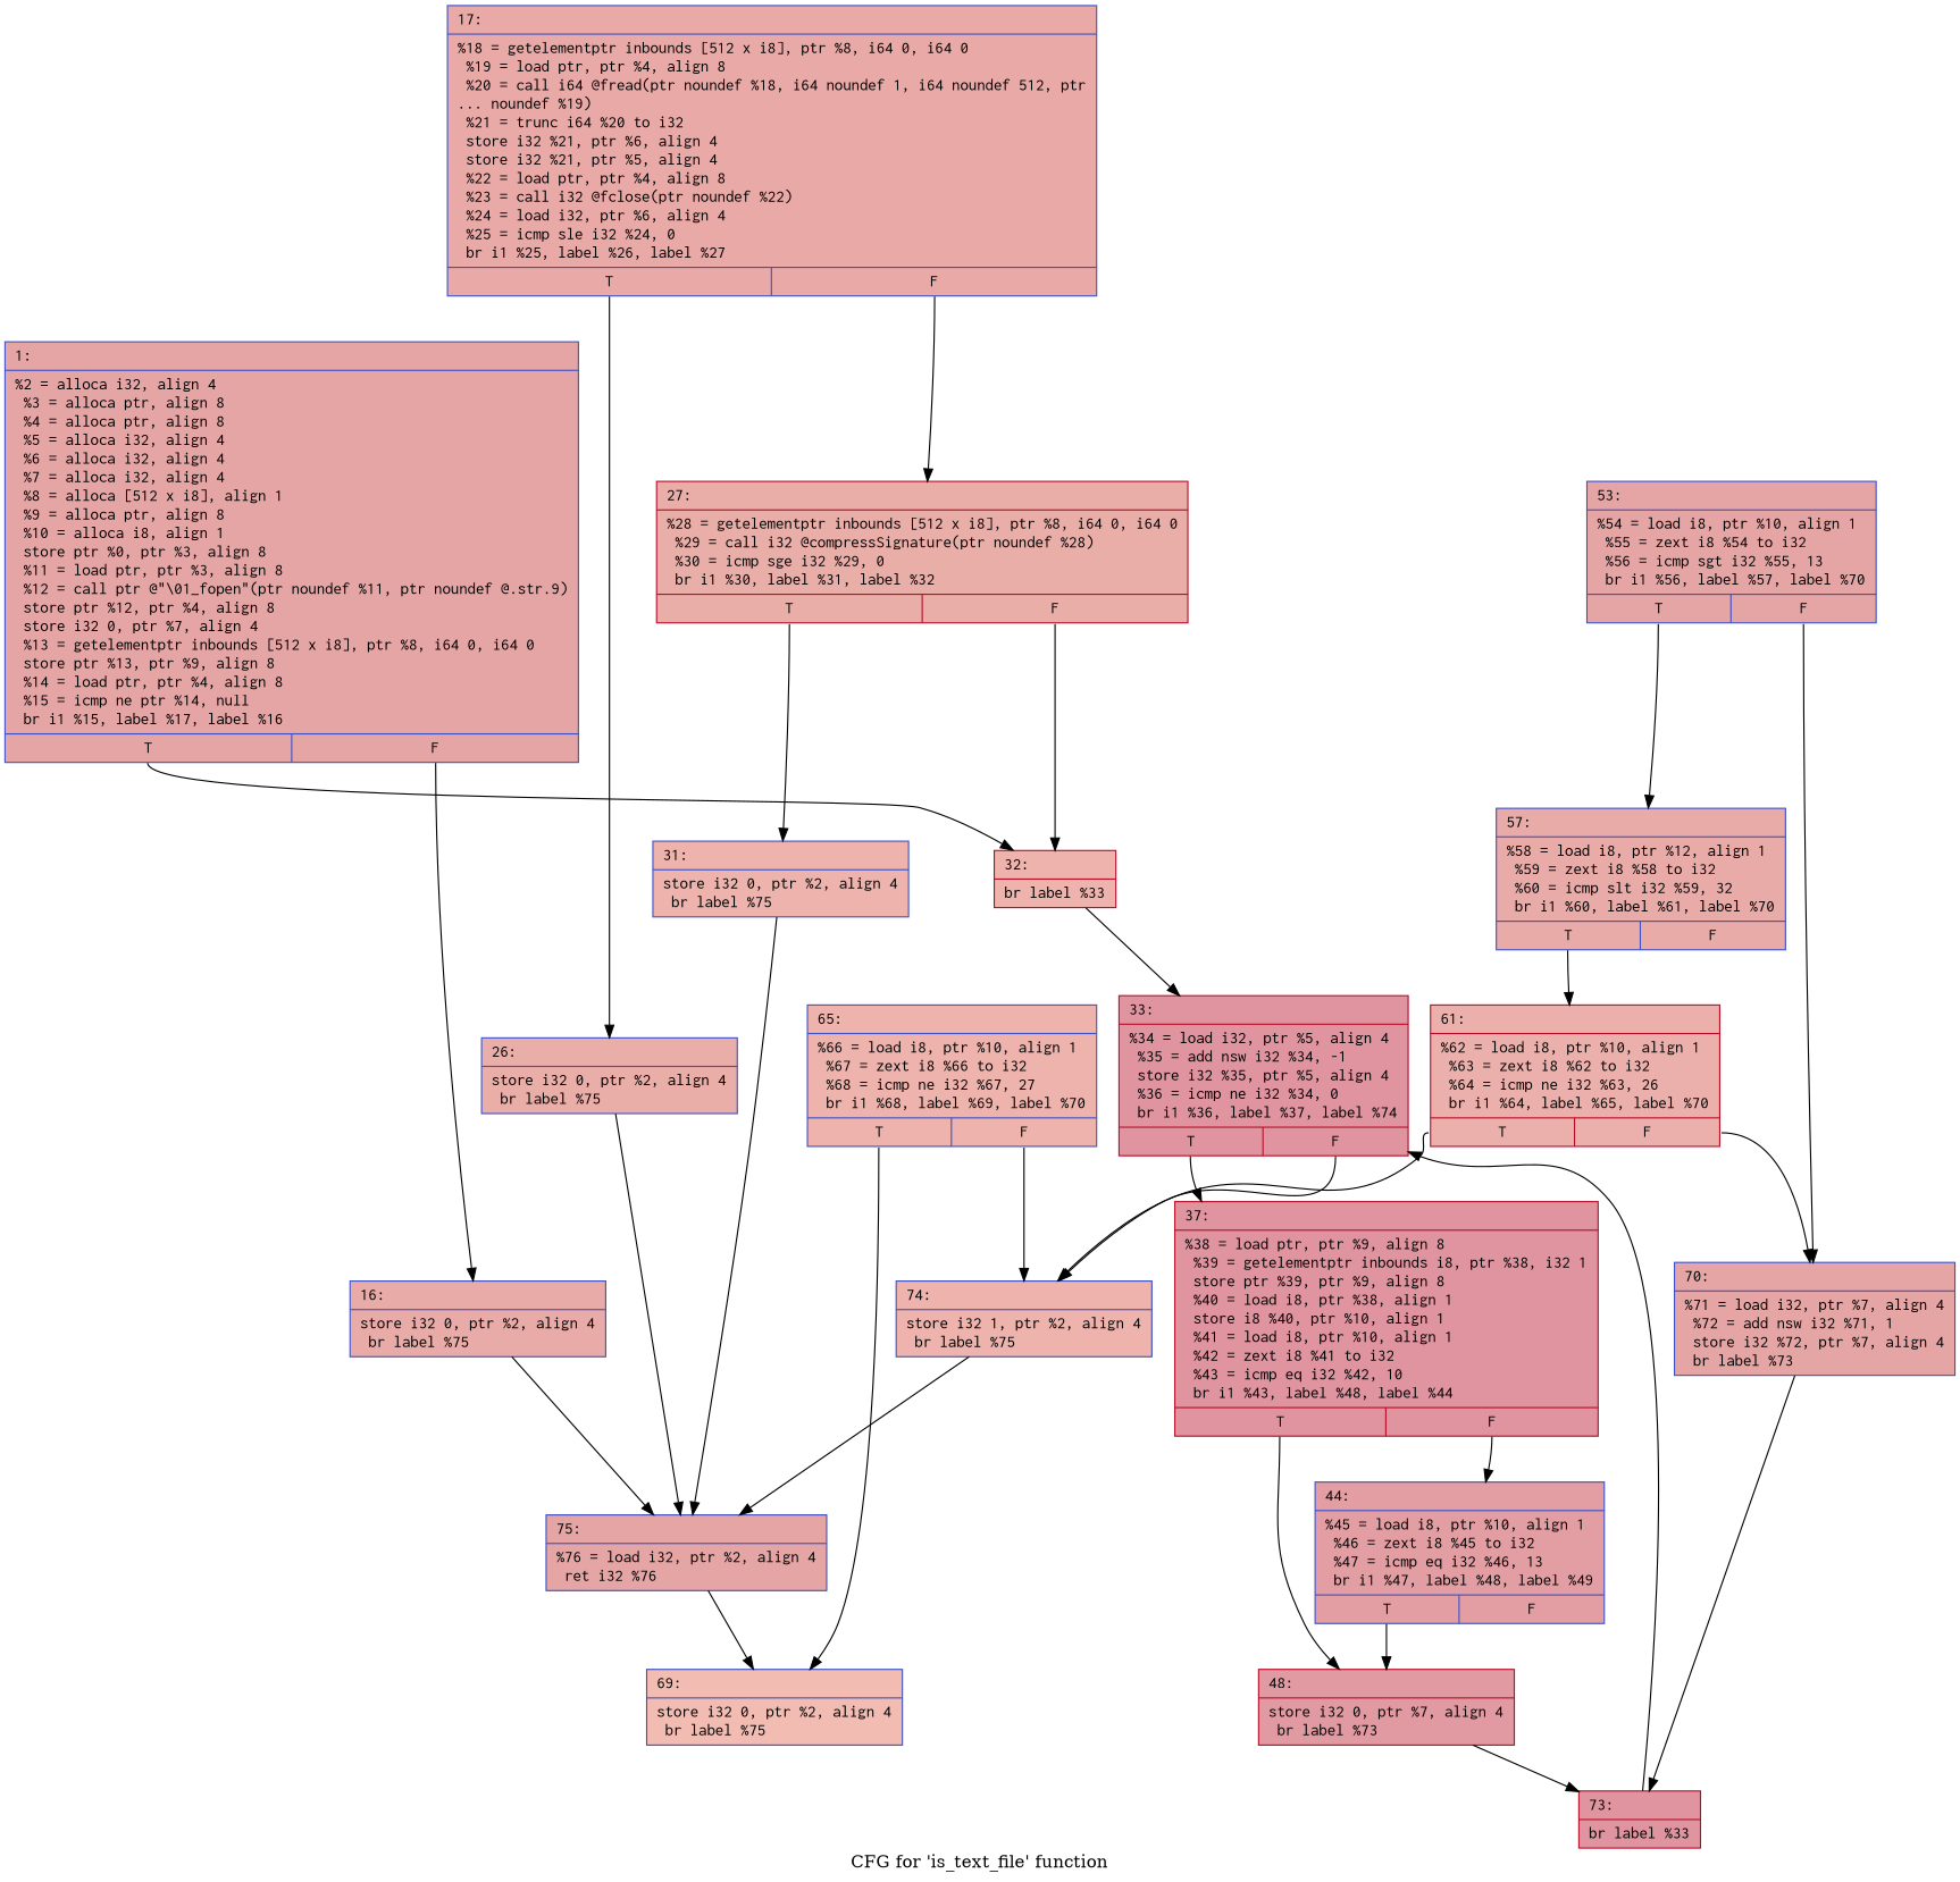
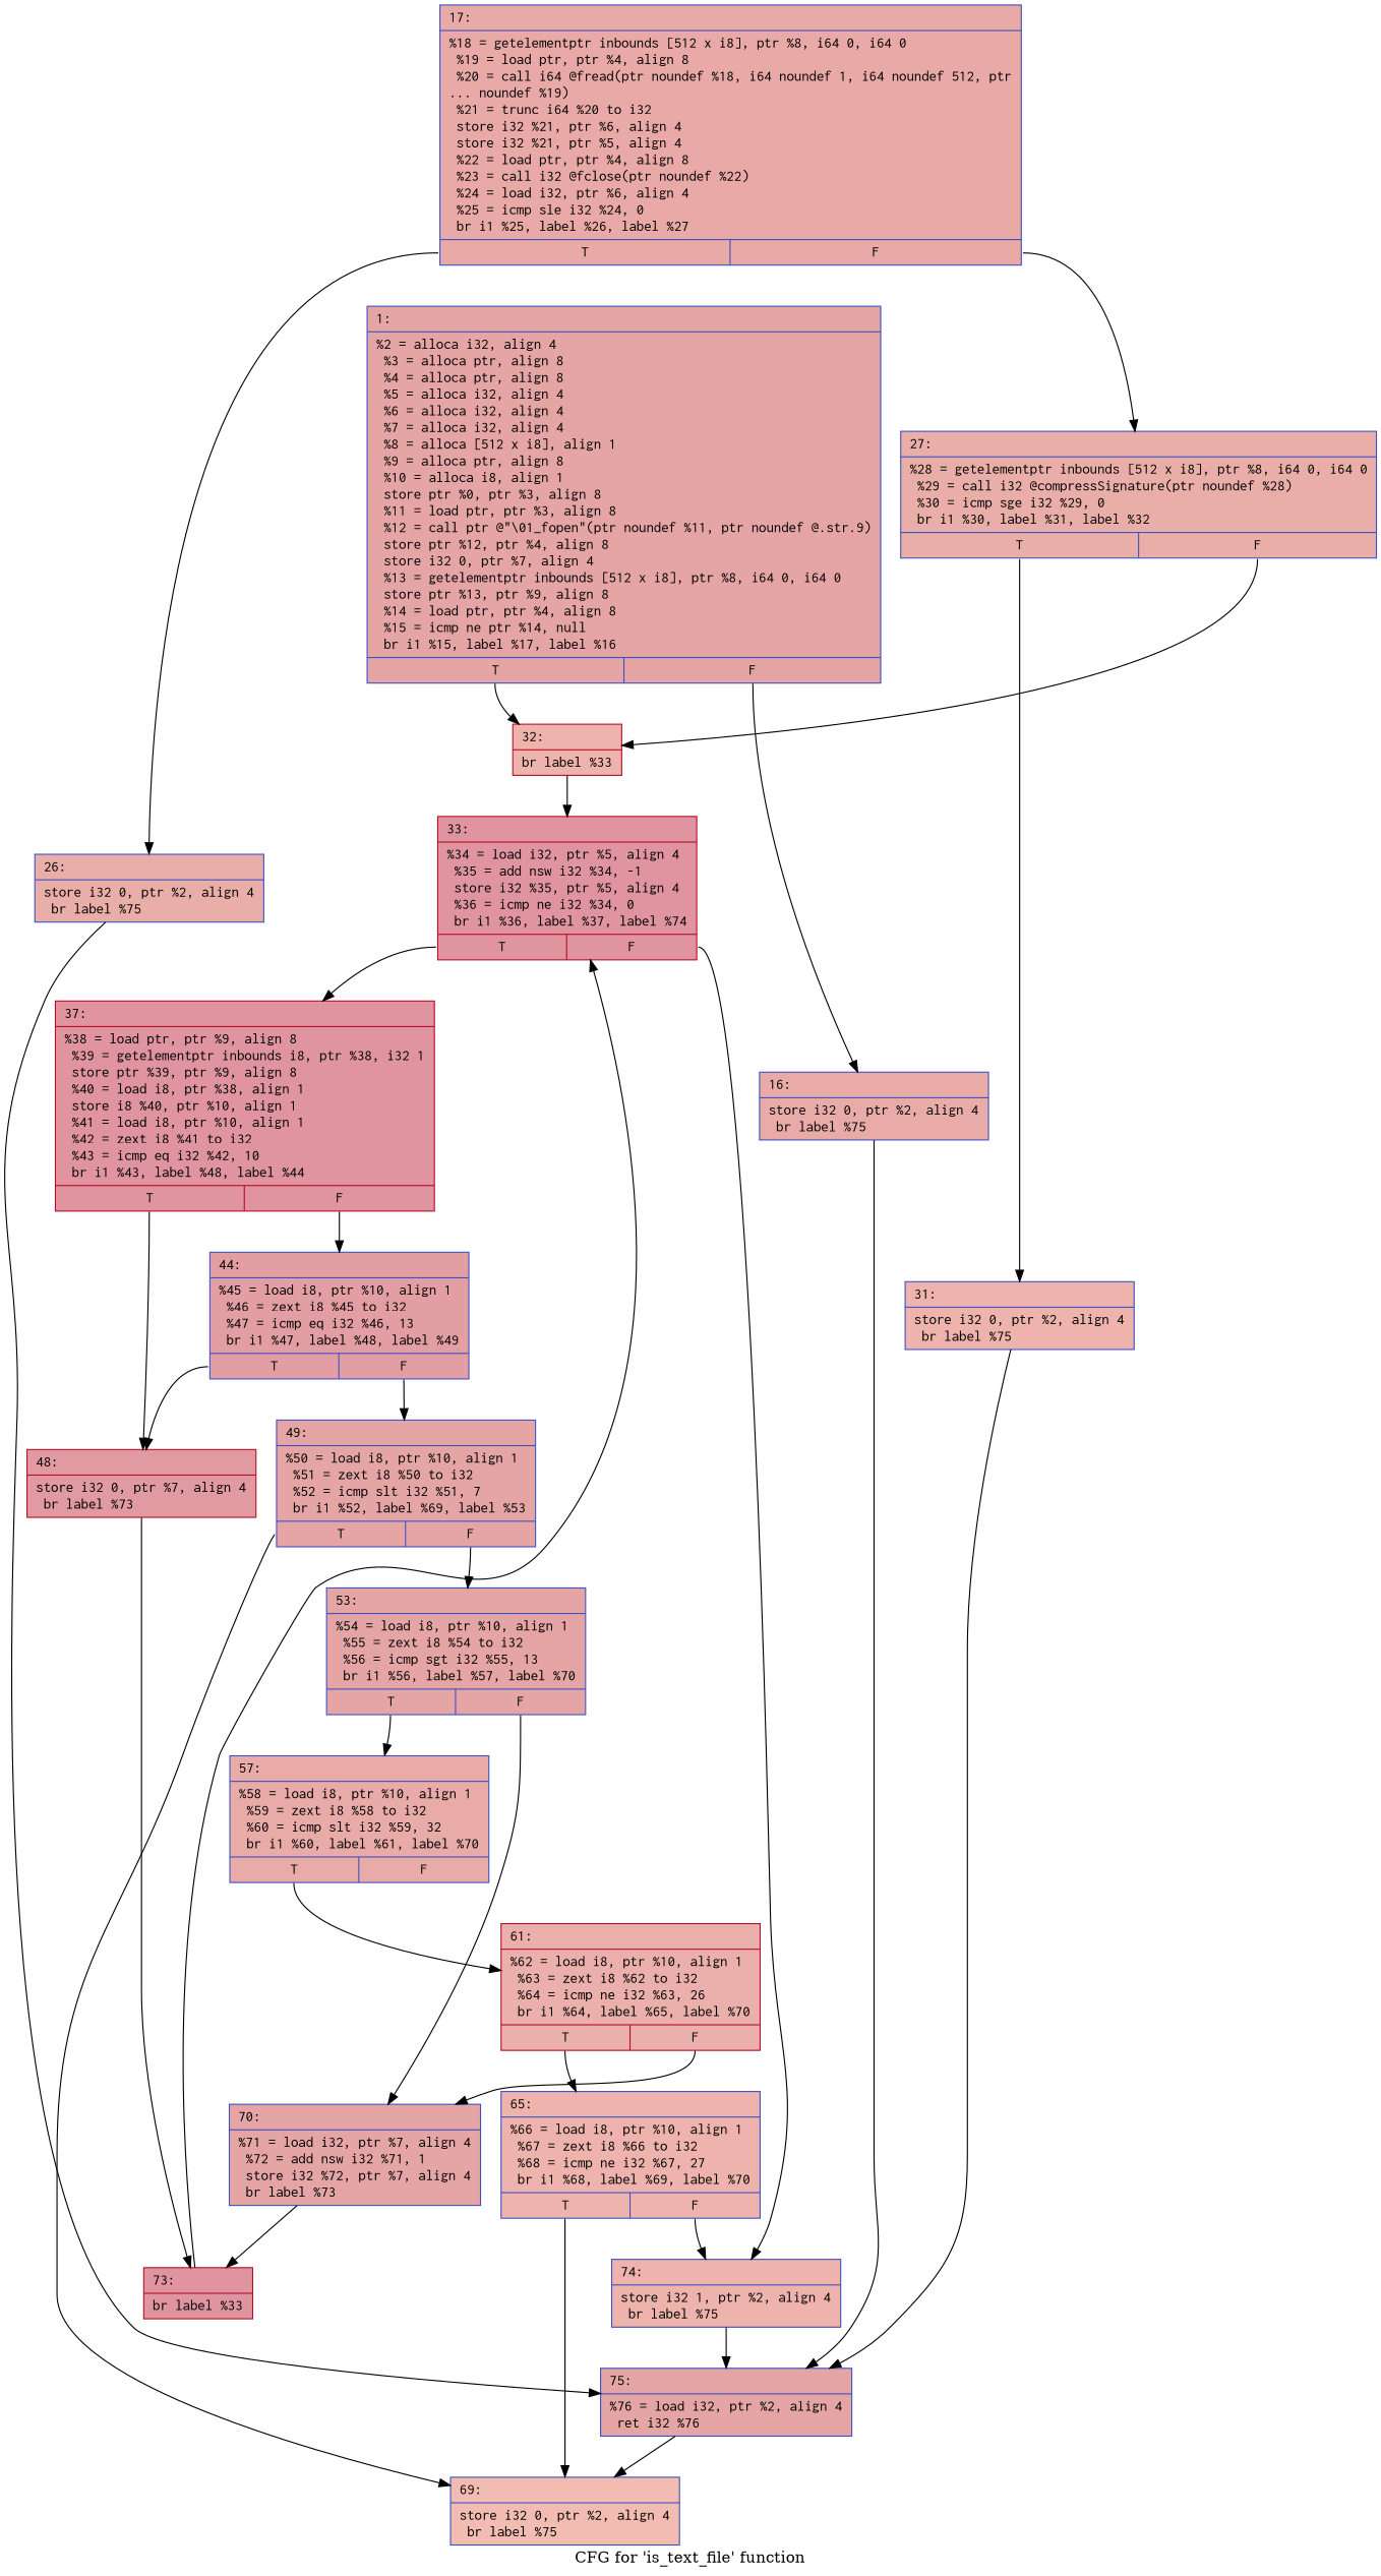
  digraph {
    label="CFG for 'is_text_file' function"
    node [color="#3d50c3ff" fillcolor="#c5333470" fontname=Courier shape=record style=filled]
    edge [tailport=s0]
    n1 [label="{1:\l|  %2 = alloca i32, align 4\l  %3 = alloca ptr, align 8\l  %4 = alloca ptr, align 8\l  %5 = alloca i32, align 4\l  %6 = alloca i32, align 4\l  %7 = alloca i32, align 4\l  %8 = alloca [512 x i8], align 1\l  %9 = alloca ptr, align 8\l  %10 = alloca i8, align 1\l  store ptr %0, ptr %3, align 8\l  %11 = load ptr, ptr %3, align 8\l  %12 = call ptr @\"\\01_fopen\"(ptr noundef %11, ptr noundef @.str.9)\l  store ptr %12, ptr %4, align 8\l  store i32 0, ptr %7, align 4\l  %13 = getelementptr inbounds [512 x i8], ptr %8, i64 0, i64 0\l  store ptr %13, ptr %9, align 8\l  %14 = load ptr, ptr %4, align 8\l  %15 = icmp ne ptr %14, null\l  br i1 %15, label %17, label %16\l|{<s0>T|<s1>F}}"]
    n2 [fillcolor="#cc403a70" label="{16:\l|  store i32 0, ptr %2, align 4\l  br label %75\l}"]
    n3 [color="#b70d28ff" fillcolor="#d6524470" label="{32:\l|  br label %33\l}"]
    n4 [fillcolor="#ca3b3770" label="{17:\l|  %18 = getelementptr inbounds [512 x i8], ptr %8, i64 0, i64 0\l  %19 = load ptr, ptr %4, align 8\l  %20 = call i64 @fread(ptr noundef %18, i64 noundef 1, i64 noundef 512, ptr\l... noundef %19)\l  %21 = trunc i64 %20 to i32\l  store i32 %21, ptr %6, align 4\l  store i32 %21, ptr %5, align 4\l  %22 = load ptr, ptr %4, align 8\l  %23 = call i32 @fclose(ptr noundef %22)\l  %24 = load i32, ptr %6, align 4\l  %25 = icmp sle i32 %24, 0\l  br i1 %25, label %26, label %27\l|{<s0>T|<s1>F}}"]
    n5 [fillcolor="#d0473d70" label="{26:\l|  store i32 0, ptr %2, align 4\l  br label %75\l}"]
-   n6 [color="#b70d28ff" fillcolor="#d0473d70" label="{27:\l|  %28 = getelementptr inbounds [512 x i8], ptr %8, i64 0, i64 0\l  %29 = call i32 @compressSignature(ptr noundef %28)\l  %30 = icmp sge i32 %29, 0\l  br i1 %30, label %31, label %32\l|{<s0>T|<s1>F}}"]
+   n6 [fillcolor="#d0473d70" label="{27:\l|  %28 = getelementptr inbounds [512 x i8], ptr %8, i64 0, i64 0\l  %29 = call i32 @compressSignature(ptr noundef %28)\l  %30 = icmp sge i32 %29, 0\l  br i1 %30, label %31, label %32\l|{<s0>T|<s1>F}}"]
    n7 [label="{75:\l|  %76 = load i32, ptr %2, align 4\l  ret i32 %76\l}"]
    n8 [fillcolor="#d6524470" label="{31:\l|  store i32 0, ptr %2, align 4\l  br label %75\l}"]
    n9 [fillcolor="#e1675170" label="{69:\l|  store i32 0, ptr %2, align 4\l  br label %75\l}"]
    n10 [color="#b70d28ff" fillcolor="#b70d2870" label="{33:\l|  %34 = load i32, ptr %5, align 4\l  %35 = add nsw i32 %34, -1\l  store i32 %35, ptr %5, align 4\l  %36 = icmp ne i32 %34, 0\l  br i1 %36, label %37, label %74\l|{<s0>T|<s1>F}}"]
    n11 [color="#b70d28ff" fillcolor="#b70d2870" label="{37:\l|  %38 = load ptr, ptr %9, align 8\l  %39 = getelementptr inbounds i8, ptr %38, i32 1\l  store ptr %39, ptr %9, align 8\l  %40 = load i8, ptr %38, align 1\l  store i8 %40, ptr %10, align 1\l  %41 = load i8, ptr %10, align 1\l  %42 = zext i8 %41 to i32\l  %43 = icmp eq i32 %42, 10\l  br i1 %43, label %48, label %44\l|{<s0>T|<s1>F}}"]
    n12 [fillcolor="#d6524470" label="{74:\l|  store i32 1, ptr %2, align 4\l  br label %75\l}"]
    n13 [color="#b70d28ff" fillcolor="#bb1b2c70" label="{48:\l|  store i32 0, ptr %7, align 4\l  br label %73\l}"]
    n14 [fillcolor="#be242e70" label="{44:\l|  %45 = load i8, ptr %10, align 1\l  %46 = zext i8 %45 to i32\l  %47 = icmp eq i32 %46, 13\l  br i1 %47, label %48, label %49\l|{<s0>T|<s1>F}}"]
    n15 [color="#b70d28ff" fillcolor="#b70d2870" label="{73:\l|  br label %33\l}"]
+   n16 [label="{49:\l|  %50 = load i8, ptr %10, align 1\l  %51 = zext i8 %50 to i32\l  %52 = icmp slt i32 %51, 7\l  br i1 %52, label %69, label %53\l|{<s0>T|<s1>F}}"]
    n17 [label="{53:\l|  %54 = load i8, ptr %10, align 1\l  %55 = zext i8 %54 to i32\l  %56 = icmp sgt i32 %55, 13\l  br i1 %56, label %57, label %70\l|{<s0>T|<s1>F}}"]
-   n18 [fillcolor="#cc403a70" label="{57:\l|  %58 = load i8, ptr %12, align 1\l  %59 = zext i8 %58 to i32\l  %60 = icmp slt i32 %59, 32\l  br i1 %60, label %61, label %70\l|{<s0>T|<s1>F}}"]
+   n18 [fillcolor="#cc403a70" label="{57:\l|  %58 = load i8, ptr %10, align 1\l  %59 = zext i8 %58 to i32\l  %60 = icmp slt i32 %59, 32\l  br i1 %60, label %61, label %70\l|{<s0>T|<s1>F}}"]
    n19 [label="{70:\l|  %71 = load i32, ptr %7, align 4\l  %72 = add nsw i32 %71, 1\l  store i32 %72, ptr %7, align 4\l  br label %73\l}"]
    n20 [color="#b70d28ff" fillcolor="#d24b4070" label="{61:\l|  %62 = load i8, ptr %10, align 1\l  %63 = zext i8 %62 to i32\l  %64 = icmp ne i32 %63, 26\l  br i1 %64, label %65, label %70\l|{<s0>T|<s1>F}}"]
    n21 [fillcolor="#d6524470" label="{65:\l|  %66 = load i8, ptr %10, align 1\l  %67 = zext i8 %66 to i32\l  %68 = icmp ne i32 %67, 27\l  br i1 %68, label %69, label %70\l|{<s0>T|<s1>F}}"]
    n1 -> n2 [tailport=s1]
    n1 -> n3
    n2 -> n7
    n3 -> n10
    n4 -> n5
    n4 -> n6 [tailport=s1]
    n5 -> n7
    n6 -> n3 [tailport=s1]
    n6 -> n8
    n7 -> n9
    n8 -> n7
    n10 -> n11
    n10 -> n12 [tailport=s1]
    n11 -> n13
    n11 -> n14 [tailport=s1]
    n12 -> n7
    n13 -> n15
    n14 -> n13
+   n14 -> n16 [tailport=s1]
    n15 -> n10
+   n16 -> n9
+   n16 -> n17 [tailport=s1]
    n17 -> n18
    n17 -> n19 [tailport=s1]
    n18 -> n20
    n19 -> n15
    n20 -> n19 [tailport=s1]
-   n20 -> n12
+   n20 -> n21
    n21 -> n9
    n21 -> n12 [tailport=s1]
  }
